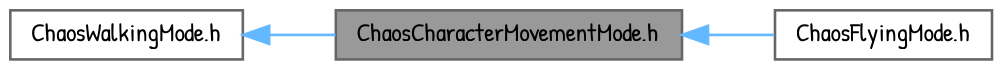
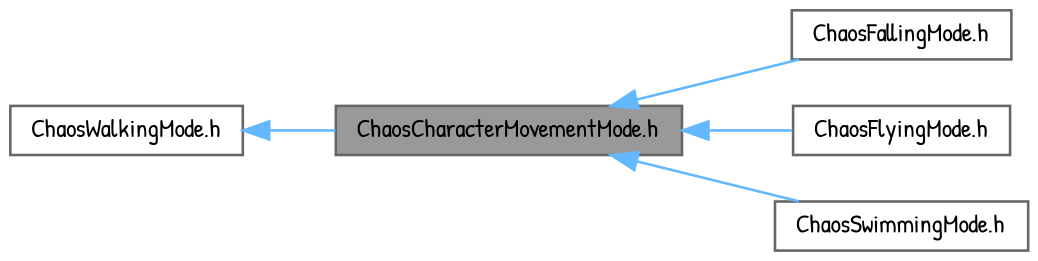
  digraph {
    fontname="Patrick Hand"
    rankdir=LR
    node [color=grey40 fillcolor=white fontname="Patrick Hand" fontsize=10 shape=box style=filled]
    edge [color=steelblue1 dir=back fontname="Patrick Hand" fontsize=10 labelfontname=Helvetica labelfontsize=10 style=solid]
    n1 [color=gray40 fillcolor=grey60 fontcolor=black height=0.2 label="ChaosCharacterMovementMode.h" width=0.4]
+   n2 [height=0.2 label="ChaosFallingMode.h" width=0.4]
    n3 [height=0.2 label="ChaosFlyingMode.h" width=0.4]
+   n4 [height=0.2 label="ChaosSwimmingMode.h" width=0.4]
    n5 [height=0.2 label="ChaosWalkingMode.h" width=0.4]
+   n1 -> n2
    n1 -> n3
+   n1 -> n4
    n5 -> n1
  }
